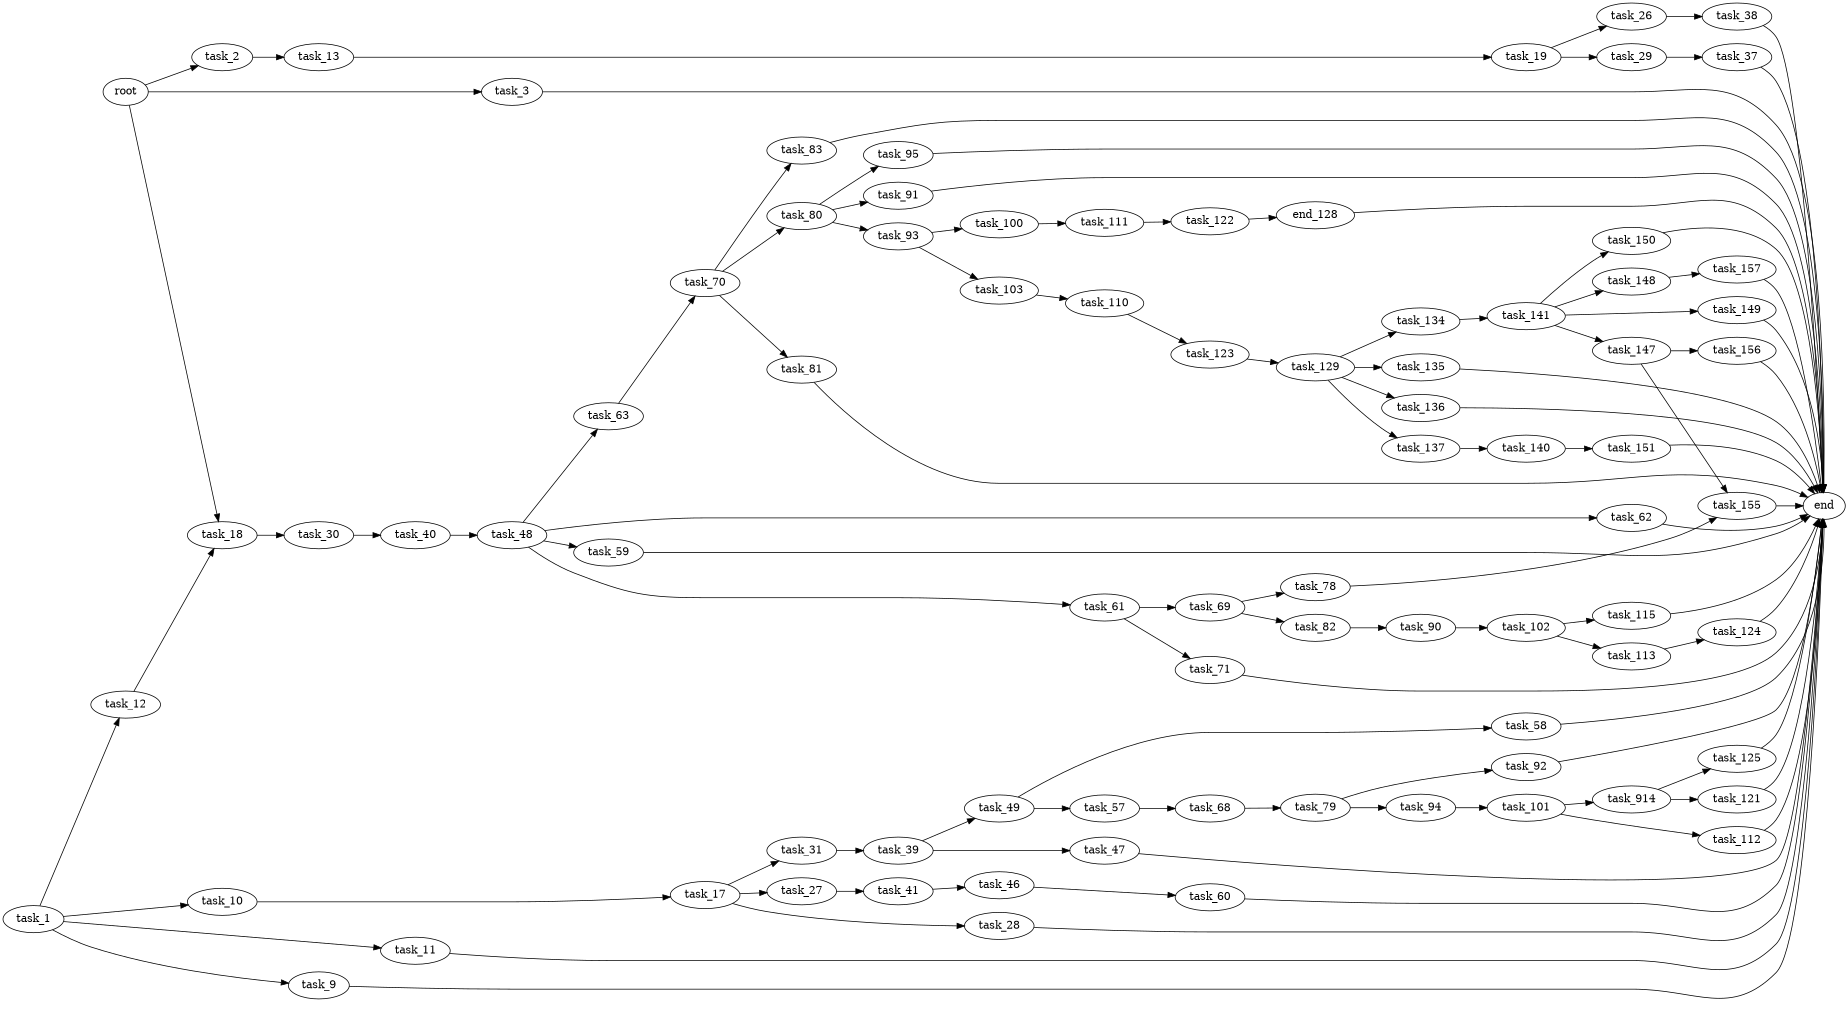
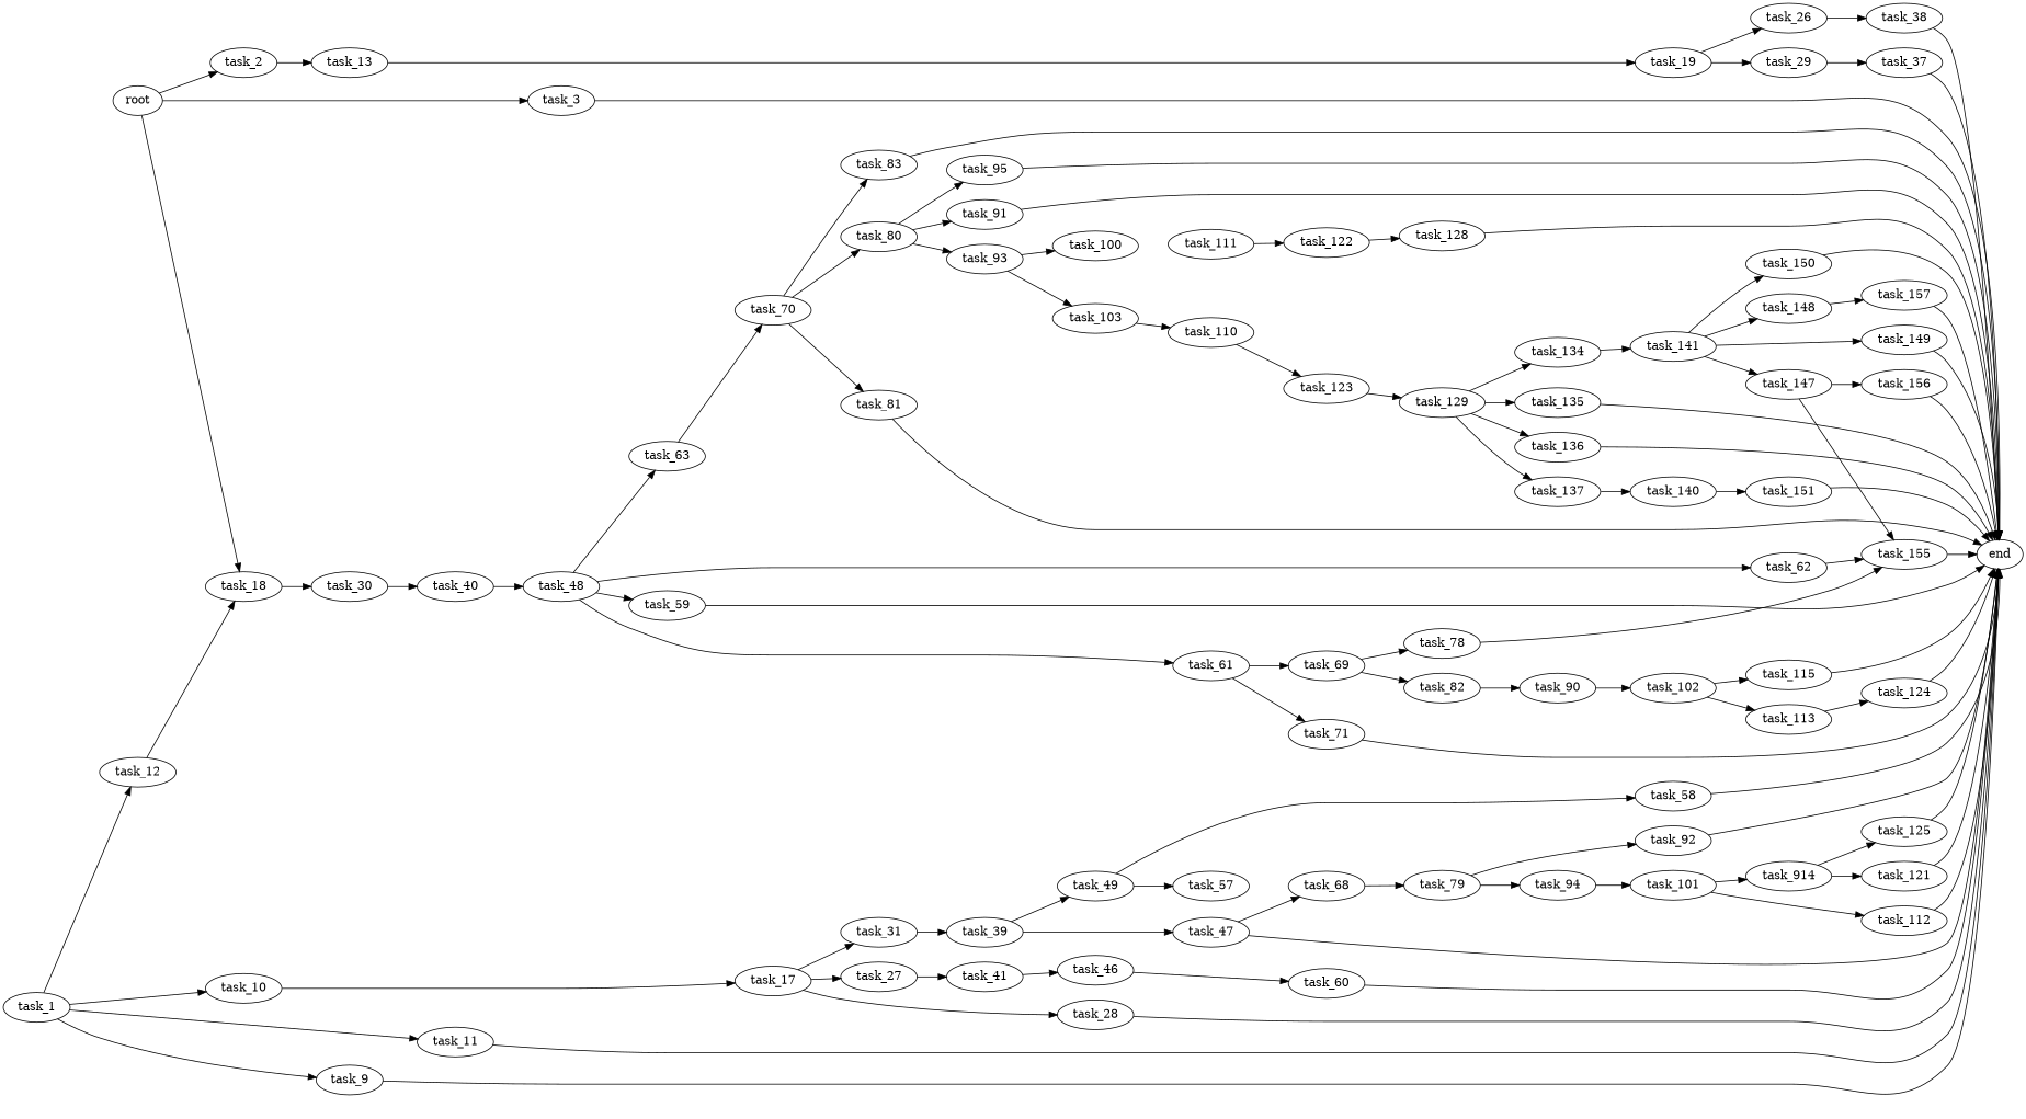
  digraph {
    rankdir=LR
    root
    task_2
    task_3
    task_18
    task_1
    task_9
    task_10
    task_11
    task_12
    task_13
    end
    task_17
    task_19
    task_27
    task_28
    task_31
    task_30
    task_26
    task_29
    task_41
    task_39
    task_40
    task_38
    task_37
    task_46
    task_48
    task_47
    task_49
    task_57
    task_58
    task_59
    task_61
    task_62
    task_63
    task_60
    task_69
    task_71
    task_70
    task_68
    task_79
    task_78
    task_82
    task_80
    task_81
    task_83
    task_92
    task_94
    task_155
    task_90
    task_91
    task_93
    task_95
    task_101
    task_100
    task_103
    task_102
    task_113
    task_115
    task_111
    task_110
    task_112
    n62 [label=task_914]
    task_122
    task_121
    task_125
    task_124
    task_123
    task_129
-   task_128 [label=end_128]
+   task_128
    task_134
    task_135
    task_136
    task_137
    task_141
    task_140
    task_147
    task_148
    task_149
    task_150
    task_151
    task_156
    task_157
    root -> task_2
    root -> task_3
    root -> task_18
    task_2 -> task_13
    task_3 -> end
    task_18 -> task_30
    task_1 -> task_9
    task_1 -> task_10
    task_1 -> task_11
    task_1 -> task_12
    task_9 -> end
    task_10 -> task_17
    task_11 -> end
    task_12 -> task_18
    task_13 -> task_19
    task_17 -> task_27
    task_17 -> task_28
    task_17 -> task_31
    task_19 -> task_26
    task_19 -> task_29
    task_27 -> task_41
    task_28 -> end
    task_31 -> task_39
    task_30 -> task_40
    task_26 -> task_38
    task_29 -> task_37
    task_41 -> task_46
    task_39 -> task_47
    task_39 -> task_49
    task_40 -> task_48
    task_38 -> end
    task_37 -> end
    task_46 -> task_60
    task_48 -> task_59
    task_48 -> task_61
    task_48 -> task_62
    task_48 -> task_63
    task_47 -> end
    task_49 -> task_57
    task_49 -> task_58
-   task_57 -> task_68
+   task_47 -> task_68
    task_58 -> end
    task_59 -> end
    task_61 -> task_69
    task_61 -> task_71
-   task_62 -> end
+   task_62 -> task_155
    task_63 -> task_70
    task_60 -> end
    task_69 -> task_78
    task_69 -> task_82
    task_71 -> end
    task_70 -> task_80
    task_70 -> task_81
    task_70 -> task_83
    task_68 -> task_79
    task_79 -> task_92
    task_79 -> task_94
    task_78 -> task_155
    task_82 -> task_90
    task_80 -> task_91
    task_80 -> task_93
    task_80 -> task_95
    task_81 -> end
    task_83 -> end
    task_92 -> end
    task_94 -> task_101
    task_155 -> end
    task_90 -> task_102
    task_91 -> end
    task_93 -> task_100
    task_93 -> task_103
    task_95 -> end
    task_101 -> task_112
    task_101 -> n62
-   task_100 -> task_111
    task_103 -> task_110
    task_102 -> task_113
    task_102 -> task_115
    task_113 -> task_124
    task_115 -> end
    task_111 -> task_122
    task_110 -> task_123
    task_112 -> end
    n62 -> task_121
    n62 -> task_125
    task_122 -> task_128
    task_121 -> end
    task_125 -> end
    task_124 -> end
    task_123 -> task_129
    task_129 -> task_134
    task_129 -> task_135
    task_129 -> task_136
    task_129 -> task_137
    task_128 -> end
    task_134 -> task_141
    task_135 -> end
    task_136 -> end
    task_137 -> task_140
    task_141 -> task_147
    task_141 -> task_148
    task_141 -> task_149
    task_141 -> task_150
    task_140 -> task_151
    task_147 -> task_155
    task_147 -> task_156
    task_148 -> task_157
    task_149 -> end
    task_150 -> end
    task_151 -> end
    task_156 -> end
    task_157 -> end
  }
